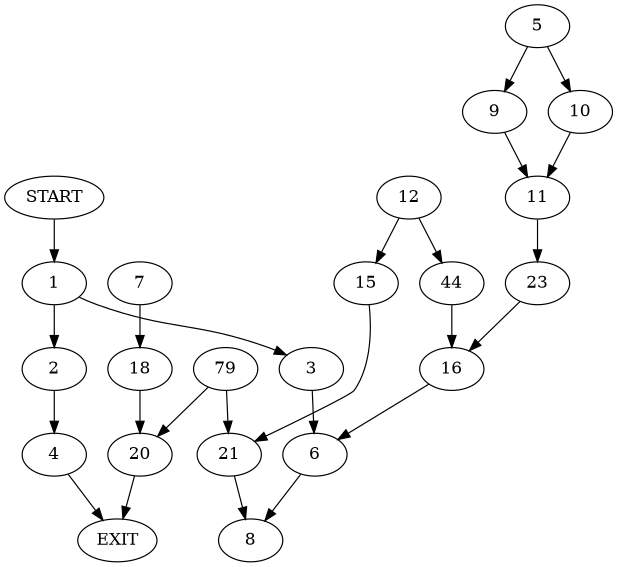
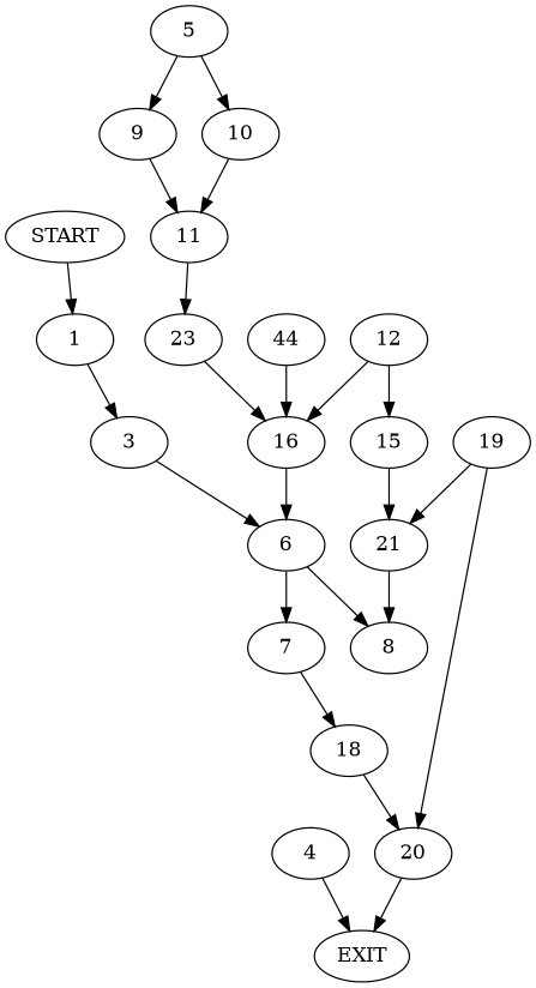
  digraph {
    n1 [label=START]
    1
-   2
    3
    n5 [label=EXIT]
    4
    6
    5
    9
    10
    7
    8
    11
    18
    20
    n16 [label=23]
    n17 [label=44]
    12
    15
    16
    21
-   19 [label=79]
+   19
    n1 -> 1
-   1 -> 2
    1 -> 3
-   2 -> 4
    3 -> 6
    4 -> n5
+   6 -> 7
    6 -> 8
    5 -> 9
    5 -> 10
    9 -> 11
    10 -> 11
    7 -> 18
    11 -> n16
    18 -> 20
    20 -> n5
    n16 -> 16
    n17 -> 16
-   12 -> n17
+   12 -> 16
    12 -> 15
    15 -> 21
    16 -> 6
    21 -> 8
    19 -> 20
    19 -> 21
  }
